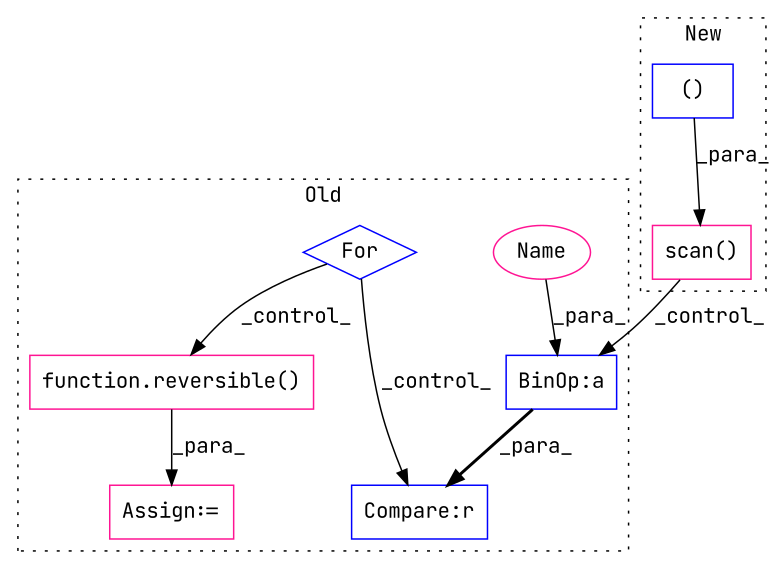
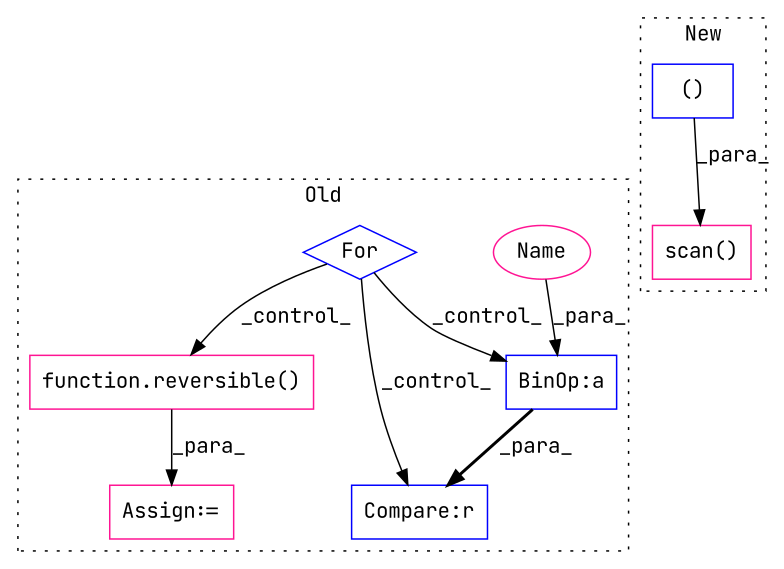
  digraph {
    fontname="JetBrains Mono"
    node [a=75 color=deeppink fontname="JetBrains Mono" l=3 shape=box]
    edge [fontname="JetBrains Mono" style=solid]
    n1 [l="11,1" label="function.reversible()" s="11065,11123"]
    n2 [a=68 label="Assign:=" s=11062]
    n3 [a=82 color=blue label="BinOp:a" s=11176]
    n4 [a=107 color=blue l="4,10" label=For s="11018,11049" shape=diamond]
    n5 [a=40 color=blue l=26 label="Compare:r" s=11174]
    n6 [a=87 l=1 label=Name s=11175 shape=ellipse]
    n7 [l="9,31" label="scan()" s="11024,11092"]
    n8 [a=54 color=blue l=15 label="()" s=11048]
    subgraph cluster_1 {
      label=Old
      style=dotted
      n1
      n2
      n3
      n4
      n5
      n6
    }
    subgraph cluster_2 {
      label=New
      style=dotted
      n7
      n8
    }
    n1 -> n2 [label=_para_]
    n3 -> n5 [label=_para_ style=bold]
    n4 -> n1 [label=_control_]
-   n7 -> n3 [label=_control_]
+   n4 -> n3 [label=_control_]
    n4 -> n5 [label=_control_]
    n6 -> n3 [label=_para_]
    n8 -> n7 [label=_para_]
  }
